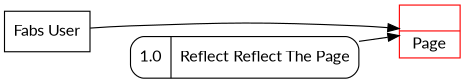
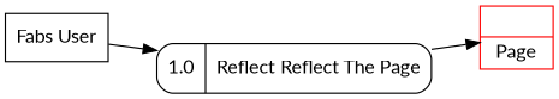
  digraph {
    fontname=Lato
    rankdir=LR
    node [fontname=Lato]
    edge [fontname=Lato]
    n1 [color=red label="<f0>  |<f1> Page " shape=record]
    n2 [label="Fabs User" shape=box]
    n3 [label="{<f0> 1.0|<f1> Reflect Reflect The Page }" shape=Mrecord]
-   n2 -> n1
+   n2 -> n3
    n3 -> n1
  }
